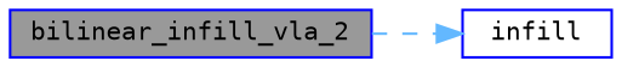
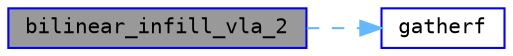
  digraph {
    rankdir=LR
    fontname="DejaVu Sans Mono"
    node [color=blue fontname="DejaVu Sans Mono" fontsize=10 shape=box style=filled]
    n1 [fillcolor=grey60 fontcolor=black height=0.2 label=bilinear_infill_vla_2 width=0.4]
-   n2 [fillcolor=white height=0.2 label=infill width=0.4]
+   n2 [fillcolor=white height=0.2 label=gatherf width=0.4]
    n1 -> n2 [color=steelblue1 fontname="DejaVu Sans Mono" fontsize=10 labelfontname=Helvetica labelfontsize=10 style=dashed arrowhead=normal]
  }
